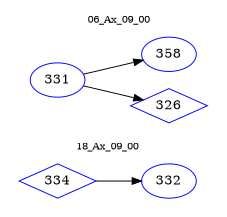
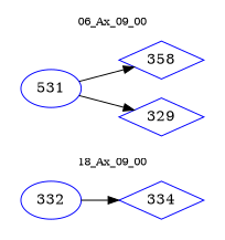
  digraph {
    rankdir=LR
    node [color=blue shape=diamond]
    edge [color=black]
    n1 [label=332 shape=ellipse]
    n2 [label=334]
-   n3 [label=331 shape=ellipse]
-   n4 [label=326]
-   n5 [label=358 shape=ellipse]
+   n3 [label=531 shape=ellipse]
+   n4 [label=329]
+   n5 [label=358]
    subgraph cluster_1 {
      color=white
      fontsize=10
      label="18_Ax_09_00"
      n1
      n2
    }
    subgraph cluster_2 {
      color=white
      fontsize=10
      label="06_Ax_09_00"
      n3
      n4
      n5
    }
-   n2 -> n1
+   n1 -> n2
    n3 -> n4
    n3 -> n5
  }
